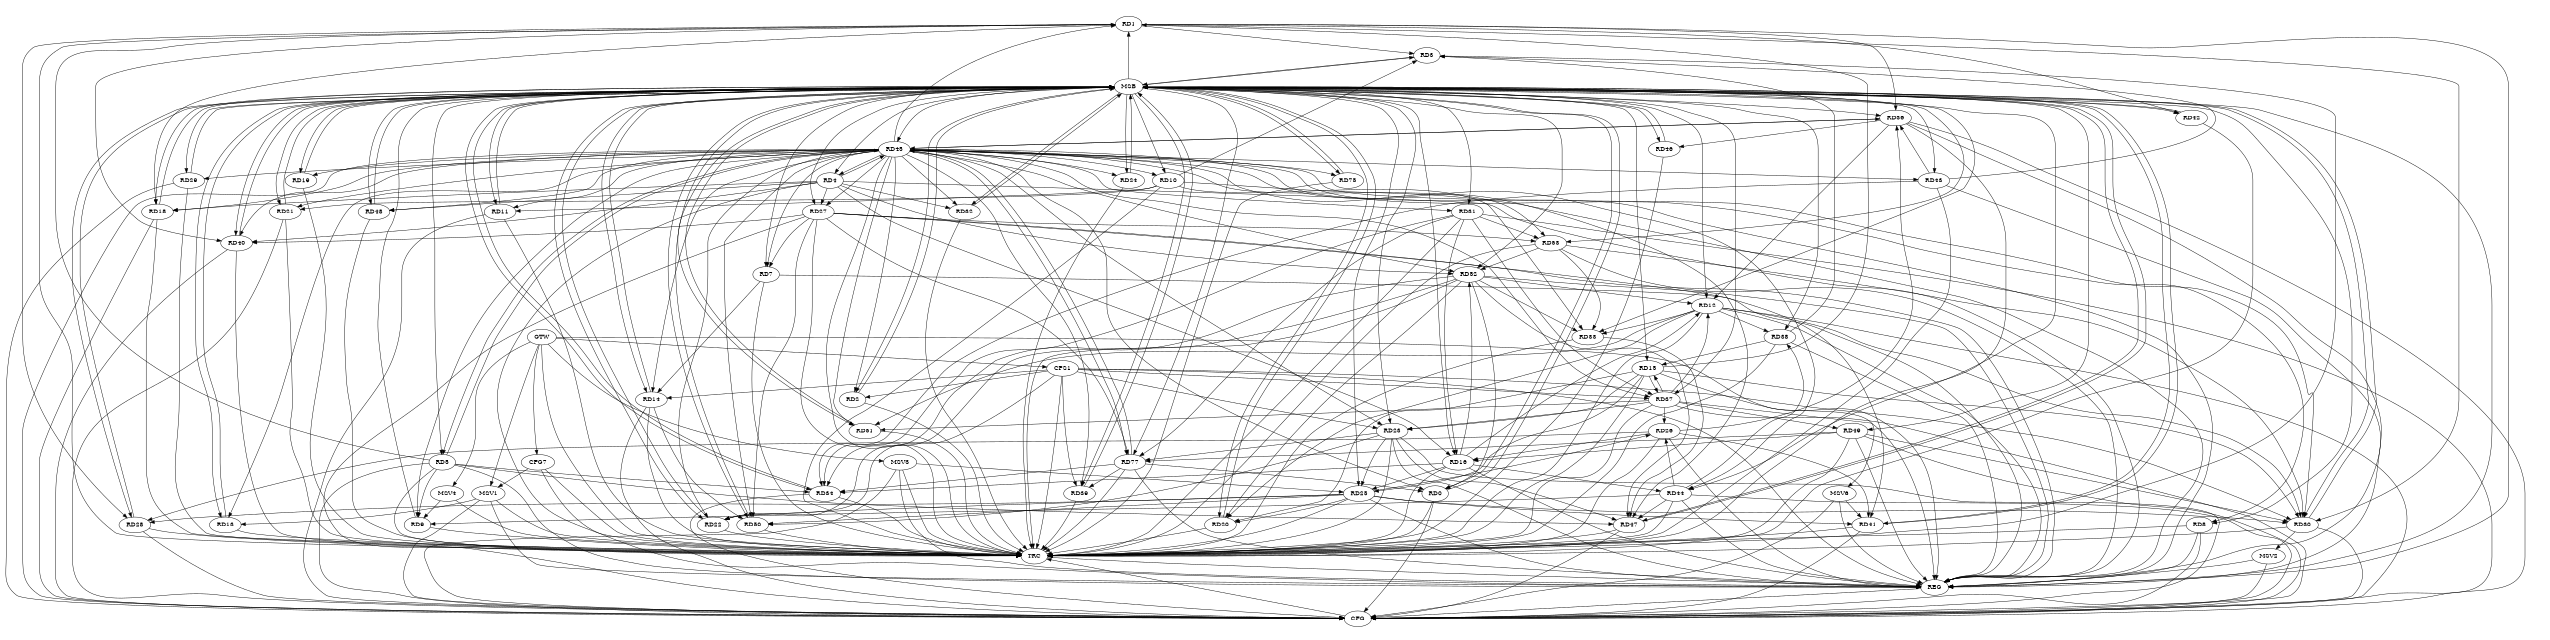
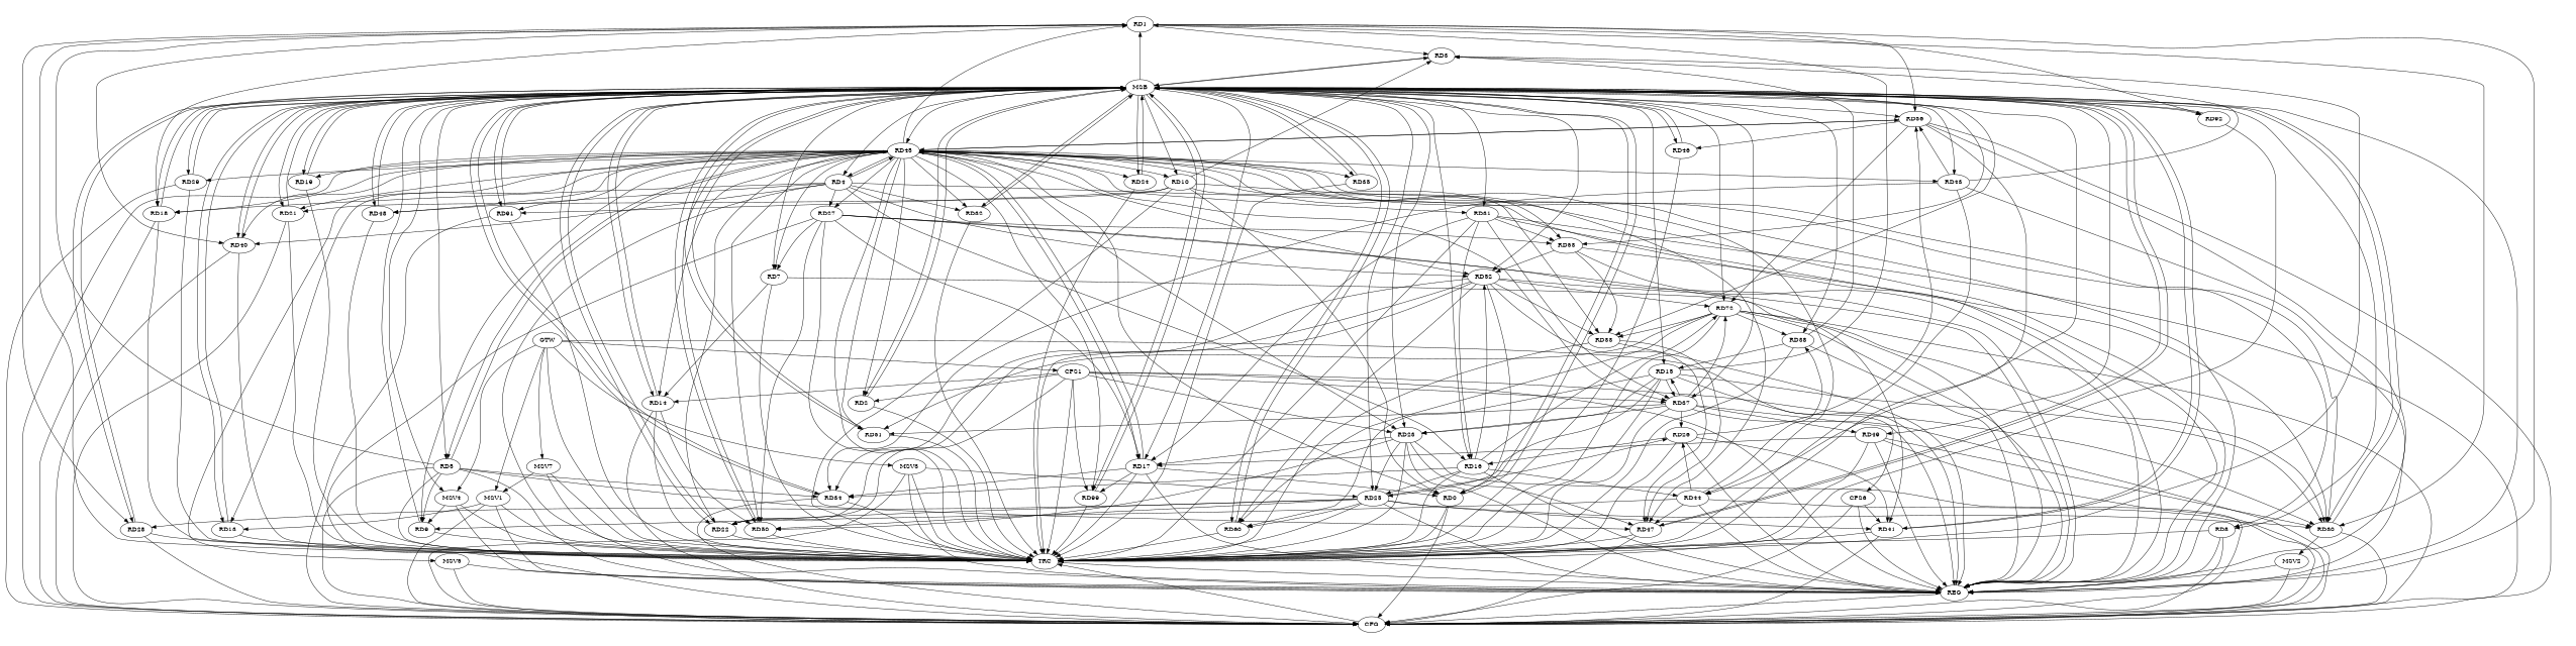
  strict digraph {
    n1 [label=RD1]
    n2 [label=RD3]
    n3 [label=RD18]
    n4 [label=RD28]
    n5 [label=RD30]
    n6 [label=RD36]
    n7 [label=RD40]
-   n8 [label=RD42]
+   n8 [label=RD92]
    n9 [label=REG]
    n10 [label=TRC]
    n11 [label=MSB]
    n12 [label=CFG]
    n13 [label=MSV2]
    n14 [label=RD45]
-   n15 [label=RD12]
+   n15 [label=RD72]
    n16 [label=RD46]
    n17 [label=RD2]
    n18 [label=RD4]
    n19 [label=RD16]
    n20 [label=RD27]
    n21 [label=RD32]
    n22 [label=RD48]
    n23 [label=RD52]
    n24 [label=RD5]
    n25 [label=RD34]
    n26 [label=RD47]
    n27 [label=RD0]
    n28 [label=RD7]
    n29 [label=RD14]
    n30 [label=RD8]
    n31 [label=RD10]
-   n32 [label=RD11]
+   n32 [label=RD91]
    n33 [label=RD21]
    n34 [label=RD33]
-   n35 [label=RD20]
+   n35 [label=RD60]
    n36 [label=RD38]
    n37 [label=RD51]
    n38 [label=RD13]
    n39 [label=RD15]
    n40 [label=RD23]
    n41 [label=RD25]
    n42 [label=RD37]
    n43 [label=RD44]
-   n44 [label=RD77]
-   n45 [label=RD39]
+   n44 [label=RD17]
+   n45 [label=RD99]
    n46 [label=RD50]
    n47 [label=RD19]
    n48 [label=RD22]
    n49 [label=RD24]
    n50 [label=RD41]
    n51 [label=RD53]
    n52 [label=RD29]
    n53 [label=RD31]
-   n54 [label=RD75]
+   n54 [label=RD35]
    n55 [label=RD49]
    n56 [label=RD43]
    n57 [label=RD9]
+   n58 [label=MSV5]
    n59 [label=RD26]
    n60 [label=CPS1]
    n61 [label=GTW]
    n62 [label=MSV1]
    n63 [label=MSV3]
    n64 [label=MSV4]
-   n65 [label=MSV6]
-   n66 [label=CFG7]
+   n65 [label=CPS6]
+   n66 [label=MSV7]
    n1 -> n2
    n1 -> n3
    n1 -> n4
    n1 -> n5
    n1 -> n6
    n1 -> n7
    n1 -> n8
    n1 -> n9
    n1 -> n10
    n2 -> n10
    n2 -> n11
    n3 -> n10
    n3 -> n11
    n3 -> n12
    n4 -> n10
    n4 -> n11
    n4 -> n12
-   n5 -> n10
    n5 -> n11
    n5 -> n12
    n5 -> n13
    n6 -> n9
    n6 -> n10
    n6 -> n12
    n6 -> n14
    n6 -> n15
    n6 -> n16
    n7 -> n10
    n7 -> n11
    n7 -> n12
    n8 -> n10
    n8 -> n11
    n9 -> n12
    n10 -> n9
    n11 -> n1
    n11 -> n2
    n11 -> n3
    n11 -> n4
    n11 -> n5
    n11 -> n6
    n11 -> n7
    n11 -> n8
    n11 -> n9
    n11 -> n14
    n11 -> n15
    n11 -> n16
    n11 -> n17
    n11 -> n18
    n11 -> n19
-   n11 -> n20
+   n11 -> n64
    n11 -> n21
    n11 -> n22
    n11 -> n23
    n11 -> n24
    n11 -> n25
    n11 -> n26
    n11 -> n27
    n11 -> n28
    n11 -> n29
    n11 -> n30
    n11 -> n31
    n11 -> n32
    n11 -> n33
    n11 -> n34
    n11 -> n35
    n11 -> n36
    n11 -> n37
    n11 -> n38
    n11 -> n39
    n11 -> n40
    n11 -> n41
    n11 -> n42
    n11 -> n43
    n11 -> n44
    n11 -> n45
    n11 -> n46
    n11 -> n47
    n11 -> n48
    n11 -> n49
    n11 -> n50
    n11 -> n51
    n11 -> n52
    n11 -> n53
    n11 -> n54
    n11 -> n55
    n11 -> n56
    n12 -> n10
    n13 -> n9
    n13 -> n12
    n14 -> n1
    n14 -> n3
    n14 -> n5
    n14 -> n6
    n14 -> n7
    n14 -> n9
    n14 -> n10
    n14 -> n12
    n14 -> n17
    n14 -> n18
    n14 -> n20
    n14 -> n21
    n14 -> n22
    n14 -> n23
    n14 -> n24
    n14 -> n26
    n14 -> n27
    n14 -> n28
    n14 -> n29
    n14 -> n30
    n14 -> n31
    n14 -> n32
    n14 -> n33
    n14 -> n37
    n14 -> n38
    n14 -> n40
    n14 -> n42
    n14 -> n43
    n14 -> n44
    n14 -> n45
    n14 -> n46
    n14 -> n47
    n14 -> n48
    n14 -> n49
    n14 -> n51
    n14 -> n52
    n14 -> n53
    n14 -> n54
    n14 -> n56
    n14 -> n57
+   n14 -> n58
    n15 -> n5
    n15 -> n9
    n15 -> n10
    n15 -> n12
    n15 -> n34
    n15 -> n35
    n15 -> n36
    n15 -> n37
    n16 -> n10
    n16 -> n11
    n17 -> n10
    n17 -> n11
    n18 -> n3
    n18 -> n7
    n18 -> n9
    n18 -> n10
    n18 -> n14
    n18 -> n19
    n18 -> n20
    n18 -> n21
    n18 -> n22
    n18 -> n23
    n19 -> n9
    n19 -> n10
    n19 -> n15
    n19 -> n23
    n19 -> n25
    n19 -> n41
    n19 -> n43
-   n20 -> n7
    n20 -> n9
    n20 -> n10
    n20 -> n12
    n20 -> n28
    n20 -> n44
    n20 -> n46
    n20 -> n50
    n20 -> n51
    n21 -> n10
    n21 -> n11
    n22 -> n10
    n22 -> n11
    n23 -> n9
    n23 -> n10
    n23 -> n15
    n23 -> n25
    n23 -> n26
    n23 -> n27
    n23 -> n34
    n23 -> n35
    n23 -> n48
    n24 -> n1
    n24 -> n9
    n24 -> n10
    n24 -> n12
    n24 -> n14
    n24 -> n25
    n24 -> n26
    n24 -> n57
    n25 -> n10
    n25 -> n11
    n25 -> n12
    n26 -> n10
    n26 -> n11
    n26 -> n12
    n27 -> n10
    n27 -> n11
    n27 -> n12
    n28 -> n9
    n28 -> n10
    n28 -> n29
    n29 -> n10
    n29 -> n11
    n29 -> n12
    n29 -> n46
    n30 -> n9
    n30 -> n10
    n30 -> n12
    n31 -> n2
    n31 -> n9
    n31 -> n10
+   n31 -> n27
    n31 -> n32
    n31 -> n33
    n31 -> n34
    n32 -> n10
    n32 -> n11
    n32 -> n12
    n33 -> n10
    n33 -> n11
    n33 -> n12
+   n34 -> n9
    n34 -> n10
    n34 -> n26
    n35 -> n10
    n35 -> n11
    n36 -> n2
    n36 -> n9
    n36 -> n10
    n36 -> n39
    n37 -> n10
    n37 -> n11
    n38 -> n10
    n38 -> n11
    n39 -> n1
    n39 -> n5
    n39 -> n9
    n39 -> n10
    n39 -> n35
    n39 -> n40
    n39 -> n41
    n39 -> n42
    n40 -> n9
    n40 -> n10
    n40 -> n12
    n40 -> n26
    n40 -> n41
    n40 -> n44
    n40 -> n46
    n41 -> n4
    n41 -> n5
    n41 -> n9
    n41 -> n10
    n41 -> n35
    n41 -> n46
    n41 -> n48
    n41 -> n50
    n41 -> n59
    n42 -> n9
    n42 -> n10
    n42 -> n12
    n42 -> n15
    n42 -> n37
    n42 -> n39
    n42 -> n40
    n42 -> n55
    n42 -> n59
    n43 -> n9
-   n43 -> n10
    n43 -> n12
    n43 -> n26
    n43 -> n36
    n43 -> n57
    n43 -> n59
    n44 -> n9
    n44 -> n10
    n44 -> n14
    n44 -> n25
    n44 -> n27
    n44 -> n45
    n45 -> n10
    n45 -> n11
    n46 -> n10
    n46 -> n11
    n47 -> n10
    n47 -> n11
    n48 -> n10
    n48 -> n11
    n49 -> n10
    n49 -> n11
    n50 -> n10
    n50 -> n11
    n50 -> n12
    n51 -> n5
    n51 -> n9
-   n51 -> n10
    n51 -> n23
    n51 -> n34
    n52 -> n10
    n52 -> n11
    n52 -> n12
-   n53 -> n25
+   n53 -> n9
    n53 -> n10
    n53 -> n12
    n53 -> n19
    n53 -> n42
    n53 -> n44
    n53 -> n51
    n54 -> n10
    n54 -> n11
    n55 -> n5
    n55 -> n9
    n55 -> n10
    n55 -> n12
-   n55 -> n19
    n55 -> n44
    n56 -> n2
    n56 -> n6
    n56 -> n9
    n56 -> n10
    n56 -> n25
    n57 -> n10
    n57 -> n11
-   n59 -> n4
+   n58 -> n9
+   n58 -> n12
    n59 -> n6
    n59 -> n9
    n59 -> n10
    n59 -> n19
    n59 -> n50
    n60 -> n5
    n60 -> n9
    n60 -> n10
    n60 -> n17
    n60 -> n29
    n60 -> n40
    n60 -> n42
    n60 -> n45
    n60 -> n48
    n61 -> n10
    n61 -> n60
    n61 -> n62
    n61 -> n63
    n61 -> n64
    n61 -> n65
    n61 -> n66
    n62 -> n9
    n62 -> n10
    n62 -> n12
    n62 -> n38
    n63 -> n9
    n63 -> n10
    n63 -> n12
    n63 -> n41
+   n64 -> n9
    n64 -> n10
    n64 -> n57
    n65 -> n9
    n65 -> n12
    n65 -> n50
    n66 -> n9
    n66 -> n10
    n66 -> n62
  }
